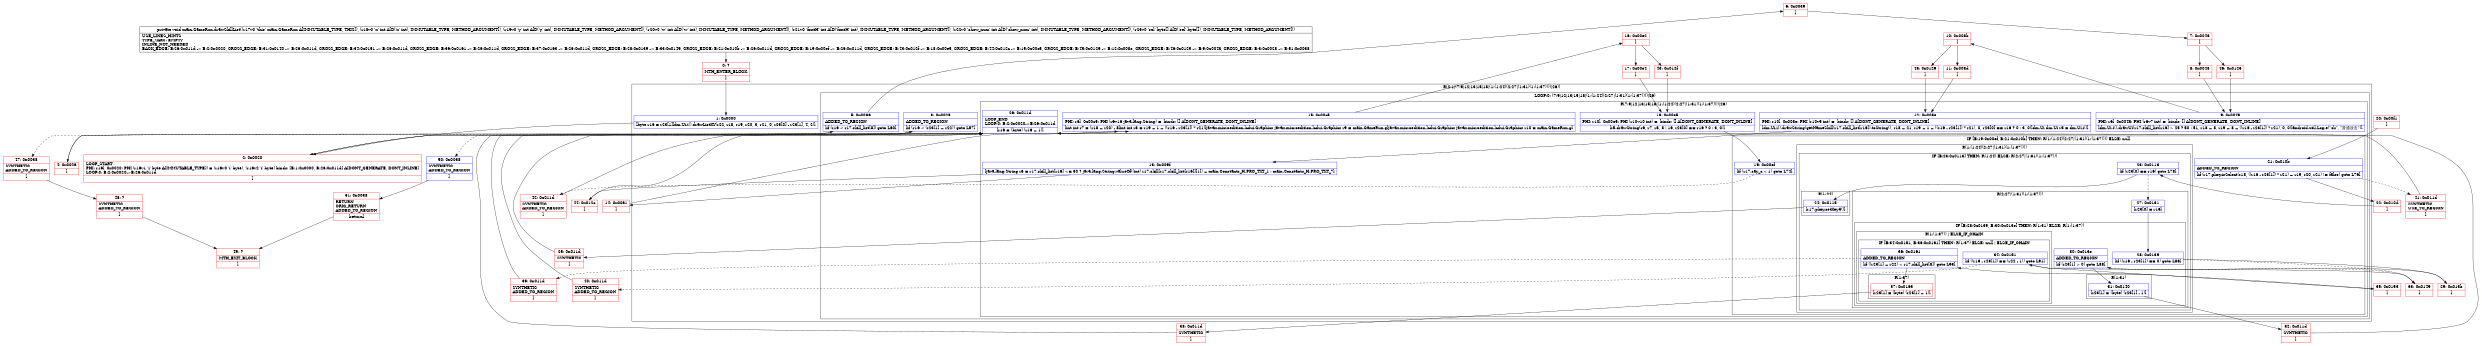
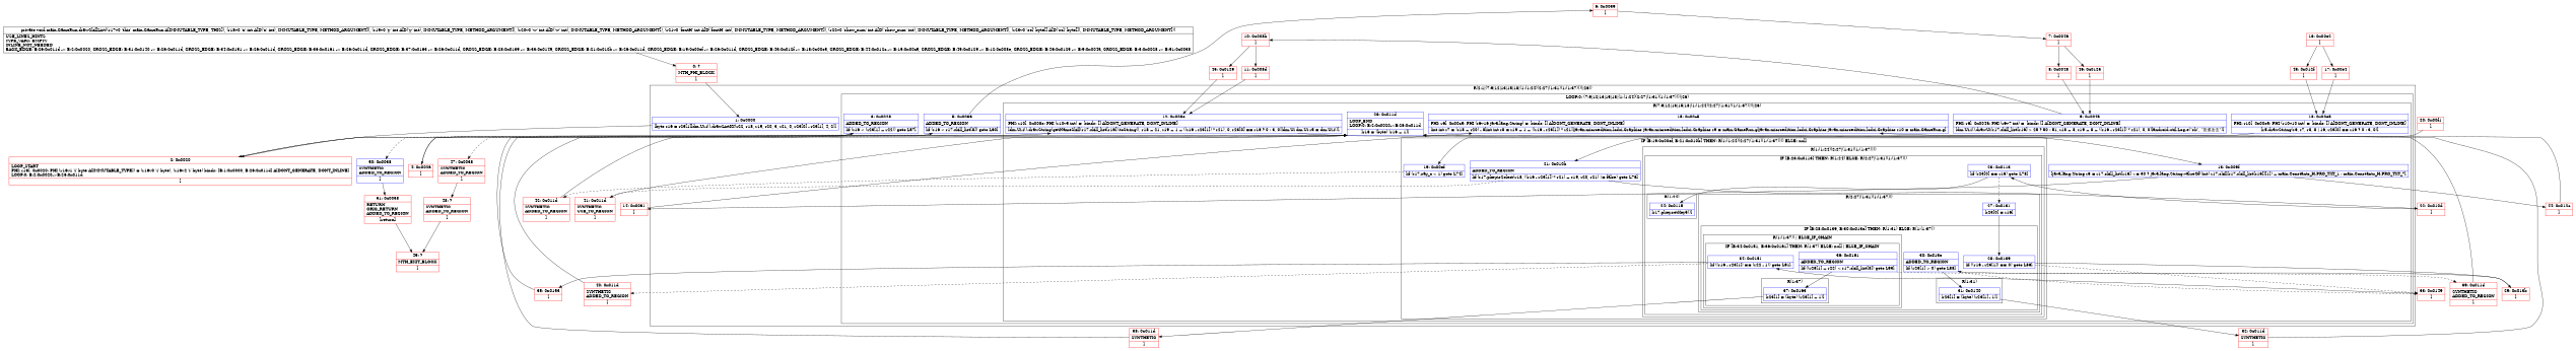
  digraph {
    node [color=red shape=record]
    n1 [color=blue label="{24\:\ 0x0115|lr17.pkey.setKey5()l}"]
    n2 [color=blue label="{31\:\ 0x0140|lr23[1] = (byte) (r23[1] \- 1)l}"]
-   n3 [label="{37\:\ 0x0163|lr23[1] = (byte) (r23[1] + 1)l}"]
+   n3 [color=blue label="{37\:\ 0x0163|lr23[1] = (byte) (r23[1] + 1)l}"]
    n4 [color=blue label="{34\:\ 0x0151|lif ((r16 \- r23[1]) == (r22 \- 1)) goto L91l}"]
    n5 [color=blue label="{36\:\ 0x0161|ADDED_TO_REGION\l|lif ((r23[1] + r22) \< r17.skill_list[8]) goto L93l}"]
    n6 [color=blue label="{28\:\ 0x0139|lif ((r16 \- r23[1]) == 0) goto L86l}"]
    n7 [color=blue label="{30\:\ 0x013e|ADDED_TO_REGION\l|lif (r23[1] \> 0) goto L88l}"]
    n8 [color=blue label="{27\:\ 0x0131|lr23[0] = r16l}"]
    n9 [color=blue label="{23\:\ 0x0113|lif (r23[0] == r16) goto L78l}"]
    n10 [color=blue label="{19\:\ 0x00ef|lif (r17.say_c \< 1) goto L74l}"]
    n11 [color=blue label="{21\:\ 0x010b|ADDED_TO_REGION\l|lif (r17.pkey.isSelect(r18, ((r16 \- r23[1]) * r21) + r19, r20, r21) != false) goto L76l}"]
    n12 [color=blue label="{9\:\ 0x004a|PHI: r6l  0x004a: PHI (r6v7 int) =  binds: [] A[DONT_GENERATE, DONT_INLINE]\l|ldm.Ui.i().drawUi(r17.skill_list[r16] \> 25 ? 50 : 51, r18 + 8, r19 + 8 + ((r16 \- r23[1]) * r21), 0, 0)landroid.util.Log.e(\"sk\", \"普通攻击\")l}"]
    n13 [color=blue label="{12\:\ 0x008e|PHI: r10l  0x008e: PHI (r10v5 int) =  binds: [] A[DONT_GENERATE, DONT_INLINE]\l|ldm.Ui.i().drawString(getNameSkill(r17.skill_list[r16]).toString(), r18 + 21, r19 + 1 + ((r16 \- r23[1]) * r21), 0, r23[0] == r16 ? 0 : 3, 0)ldm.Ui dm.Ui r5 = dm.Ui.i()l}"]
    n14 [color=blue label="{13\:\ 0x009f|ljava.lang.String r6 = r17.skill_list[r16] \<= 30 ? java.lang.String.valueOf((int) r17.skill[r17.skill_list[r16]][1]) + main.Constants_H.PRO_TXT_1 : main.Constants_H.PRO_TXT_7l}"]
    n15 [color=blue label="{15\:\ 0x00c5|PHI: r6l  0x00c5: PHI (r6v16 java.lang.String) =  binds: [] A[DONT_GENERATE, DONT_INLINE]\l|lint int r7 = (r18 + r20) \- 8lint int r8 = r19 + 1 + ((r16 \- r23[1]) * r21)ljavax.microedition.lcdui.Graphics javax.microedition.lcdui.Graphics r9 = main.GameRun.gljavax.microedition.lcdui.Graphics javax.microedition.lcdui.Graphics r10 = main.GameRun.gl}"]
    n16 [color=blue label="{18\:\ 0x00e5|PHI: r10l  0x00e5: PHI (r10v10 int) =  binds: [] A[DONT_GENERATE, DONT_INLINE]\l|lr5.drawString(r6, r7, r8, 8 \| 16, r23[0] == r16 ? 0 : 3, 0)l}"]
    n17 [color=blue label="{26\:\ 0x011d|LOOP_END\lLOOP:0: B:2:0x0020\-\>B:26:0x011d\l|lr16 = (byte) (r16 + 1)l}"]
    n18 [color=blue label="{3\:\ 0x0028|ADDED_TO_REGION\l|lif (r16 \< (r23[1] + r22)) goto L57l}"]
    n19 [color=blue label="{5\:\ 0x0036|ADDED_TO_REGION\l|lif (r16 \< r17.skill_list[8]) goto L60l}"]
    n20 [color=blue label="{1\:\ 0x0000|lbyte r16 = r23[1]ldm.Ui.i().drawListKY(r22, r18, r19, r20, 3, r21, 0, r23[0] \- r23[1], 4, 2)l}"]
-   n21 [label="{25\:\ 0x011d|SYNTHETIC\l|l}"]
    n22 [label="{32\:\ 0x011d|SYNTHETIC\l|l}"]
    n23 [label="{38\:\ 0x011d|SYNTHETIC\l|l}"]
    n24 [label="{35\:\ 0x0153|l}"]
    n25 [label="{40\:\ 0x011d|SYNTHETIC\lADDED_TO_REGION\l|l}"]
    n26 [label="{39\:\ 0x011d|SYNTHETIC\lADDED_TO_REGION\l|l}"]
    n27 [label="{29\:\ 0x013b|l}"]
    n28 [label="{33\:\ 0x0149|l}"]
    n29 [label="{42\:\ 0x011d|SYNTHETIC\lADDED_TO_REGION\l|l}"]
    n30 [label="{22\:\ 0x010d|l}"]
    n31 [label="{41\:\ 0x011d|SYNTHETIC\lUSE_TO_REGION\l|l}"]
    n32 [label="{10\:\ 0x008b|l}"]
    n33 [label="{14\:\ 0x00a1|l}"]
    n34 [label="{44\:\ 0x012c|l}"]
    n35 [label="{16\:\ 0x00e2|l}"]
    n36 [label="{2\:\ 0x0020|LOOP_START\lPHI: r16l  0x0020: PHI (r16v1 'i' byte A[IMMUTABLE_TYPE]) = (r16v0 'i' byte), (r16v2 'i' byte) binds: [B:1:0x0000, B:26:0x011d] A[DONT_GENERATE, DONT_INLINE]\lLOOP:0: B:2:0x0020\-\>B:26:0x011d\l|l}"]
    n37 [label="{4\:\ 0x002a|l}"]
    n38 [color=blue label="{50\:\ 0x0038|SYNTHETIC\lADDED_TO_REGION\l|l}"]
    n39 [label="{6\:\ 0x0039|l}"]
    n40 [label="{47\:\ 0x0038|SYNTHETIC\lADDED_TO_REGION\l|l}"]
    n41 [label="{51\:\ 0x0038|RETURN\lORIG_RETURN\lADDED_TO_REGION\l|lreturnl}"]
    n42 [label="{7\:\ 0x0046|l}"]
    n43 [label="{48\:\ ?|SYNTHETIC\lADDED_TO_REGION\l|l}"]
    n44 [label="{11\:\ 0x008d|l}"]
    n45 [label="{45\:\ 0x0129|l}"]
    n46 [label="{17\:\ 0x00e4|l}"]
    n47 [label="{43\:\ 0x012f|l}"]
    n48 [label="{20\:\ 0x00f1|l}"]
-   n49 [label="{0\:\ ?|MTH_ENTER_BLOCK\l|l}"]
+   n49 [label="{0\:\ ?|MTH_PHI_BLOCK\l|l}"]
    n50 [label="{8\:\ 0x0048|l}"]
    n51 [label="{46\:\ 0x0125|l}"]
    n52 [label="{49\:\ ?|MTH_EXIT_BLOCK\l|l}"]
    n53 [label="{private void main.GameRun.drawSkillList((r17v0 'this' main.GameRun A[IMMUTABLE_TYPE, THIS]), (r18v0 'x' int A[D('x' int), IMMUTABLE_TYPE, METHOD_ARGUMENT]), (r19v0 'y' int A[D('y' int), IMMUTABLE_TYPE, METHOD_ARGUMENT]), (r20v0 'w' int A[D('w' int), IMMUTABLE_TYPE, METHOD_ARGUMENT]), (r21v0 'fontH' int A[D('fontH' int), IMMUTABLE_TYPE, METHOD_ARGUMENT]), (r22v0 'show_num' int A[D('show_num' int), IMMUTABLE_TYPE, METHOD_ARGUMENT]), (r23v0 'sel' byte[] A[D('sel' byte[]), IMMUTABLE_TYPE, METHOD_ARGUMENT]))  | USE_LINES_HINTS\lTYPE_VARS: EMPTY\lINLINE_NOT_NEEDED\lBACK_EDGE: B:26:0x011d \-\> B:2:0x0020, CROSS_EDGE: B:31:0x0140 \-\> B:26:0x011d, CROSS_EDGE: B:34:0x0151 \-\> B:26:0x011d, CROSS_EDGE: B:36:0x0161 \-\> B:26:0x011d, CROSS_EDGE: B:37:0x0163 \-\> B:26:0x011d, CROSS_EDGE: B:28:0x0139 \-\> B:33:0x0149, CROSS_EDGE: B:21:0x010b \-\> B:26:0x011d, CROSS_EDGE: B:19:0x00ef \-\> B:26:0x011d, CROSS_EDGE: B:43:0x012f \-\> B:18:0x00e5, CROSS_EDGE: B:44:0x012c \-\> B:15:0x00c5, CROSS_EDGE: B:45:0x0129 \-\> B:12:0x008e, CROSS_EDGE: B:46:0x0125 \-\> B:9:0x004a, CROSS_EDGE: B:3:0x0028 \-\> B:51:0x0038\l}" color=""]
    subgraph cluster_1 {
      label="R(2:1|(7:9|12|13|15|18|(1:(1:24)(2:27|(1:31)(1:(1:37))))|26))"
      n20
      subgraph cluster_2 {
        label="LOOP:0: (7:9|12|13|15|18|(1:(1:24)(2:27|(1:31)(1:(1:37))))|26)"
        n18
        n19
        subgraph cluster_3 {
          label="R(7:9|12|13|15|18|(1:(1:24)(2:27|(1:31)(1:(1:37))))|26)"
          n12
          n13
          n14
          n15
          n16
          n17
          subgraph cluster_4 {
            label="IF [B:19:0x00ef, B:21:0x010b] THEN: R(1:(1:24)(2:27|(1:31)(1:(1:37)))) ELSE: null"
            n10
            n11
            subgraph cluster_5 {
              label="R(1:(1:24)(2:27|(1:31)(1:(1:37))))"
              subgraph cluster_6 {
                label="IF [B:23:0x0113] THEN: R(1:24) ELSE: R(2:27|(1:31)(1:(1:37)))"
                n9
                subgraph cluster_7 {
                  label="R(1:24)"
                  n1
                }
                subgraph cluster_8 {
                  label="R(2:27|(1:31)(1:(1:37)))"
                  n8
                  subgraph cluster_9 {
                    label="IF [B:28:0x0139, B:30:0x013e] THEN: R(1:31) ELSE: R(1:(1:37))"
                    n6
                    n7
                    subgraph cluster_10 {
                      label="R(1:31)"
                      n2
                    }
                    subgraph cluster_11 {
                      label="R(1:(1:37)) | ELSE_IF_CHAIN\l"
                      subgraph cluster_12 {
                        label="IF [B:34:0x0151, B:36:0x0161] THEN: R(1:37) ELSE: null | ELSE_IF_CHAIN\l"
                        n4
                        n5
                        subgraph cluster_13 {
                          label="R(1:37)"
                          n3
                        }
                      }
                    }
                  }
                }
              }
            }
          }
        }
      }
    }
-   n1 -> n21
    n2 -> n22
    n3 -> n23
    n4 -> n24
    n4 -> n25 [style=dashed]
    n5 -> n3
    n5 -> n26 [style=dashed]
    n6 -> n27
    n6 -> n28 [style=dashed]
    n7 -> n2
    n7 -> n28 [style=dashed]
    n8 -> n6
    n9 -> n1
    n9 -> n8 [style=dashed]
    n10 -> n29 [style=dashed]
    n11 -> n30
    n11 -> n31 [style=dashed]
    n12 -> n32
    n13 -> n14
    n14 -> n33
    n14 -> n34
-   n15 -> n35
    n16 -> n10
    n17 -> n36
    n18 -> n37
    n18 -> n38 [style=dashed]
    n19 -> n39
    n19 -> n40 [style=dashed]
    n20 -> n36
-   n21 -> n17
    n22 -> n17
    n23 -> n17
-   n24 -> n5
+   n24 -> n13
    n25 -> n17
    n26 -> n17
    n27 -> n7
    n28 -> n4
    n29 -> n17
    n30 -> n9
    n31 -> n17
    n32 -> n44
    n32 -> n45
    n33 -> n15
    n34 -> n15
    n35 -> n46
    n35 -> n47
    n36 -> n18
    n37 -> n19
    n38 -> n41
    n39 -> n42
    n40 -> n43
    n41 -> n52
    n42 -> n50
    n42 -> n51
    n43 -> n52
    n44 -> n13
    n45 -> n13
    n46 -> n16
    n47 -> n16
    n48 -> n11
    n49 -> n20
    n50 -> n12
    n51 -> n12
    n53 -> n49
  }
